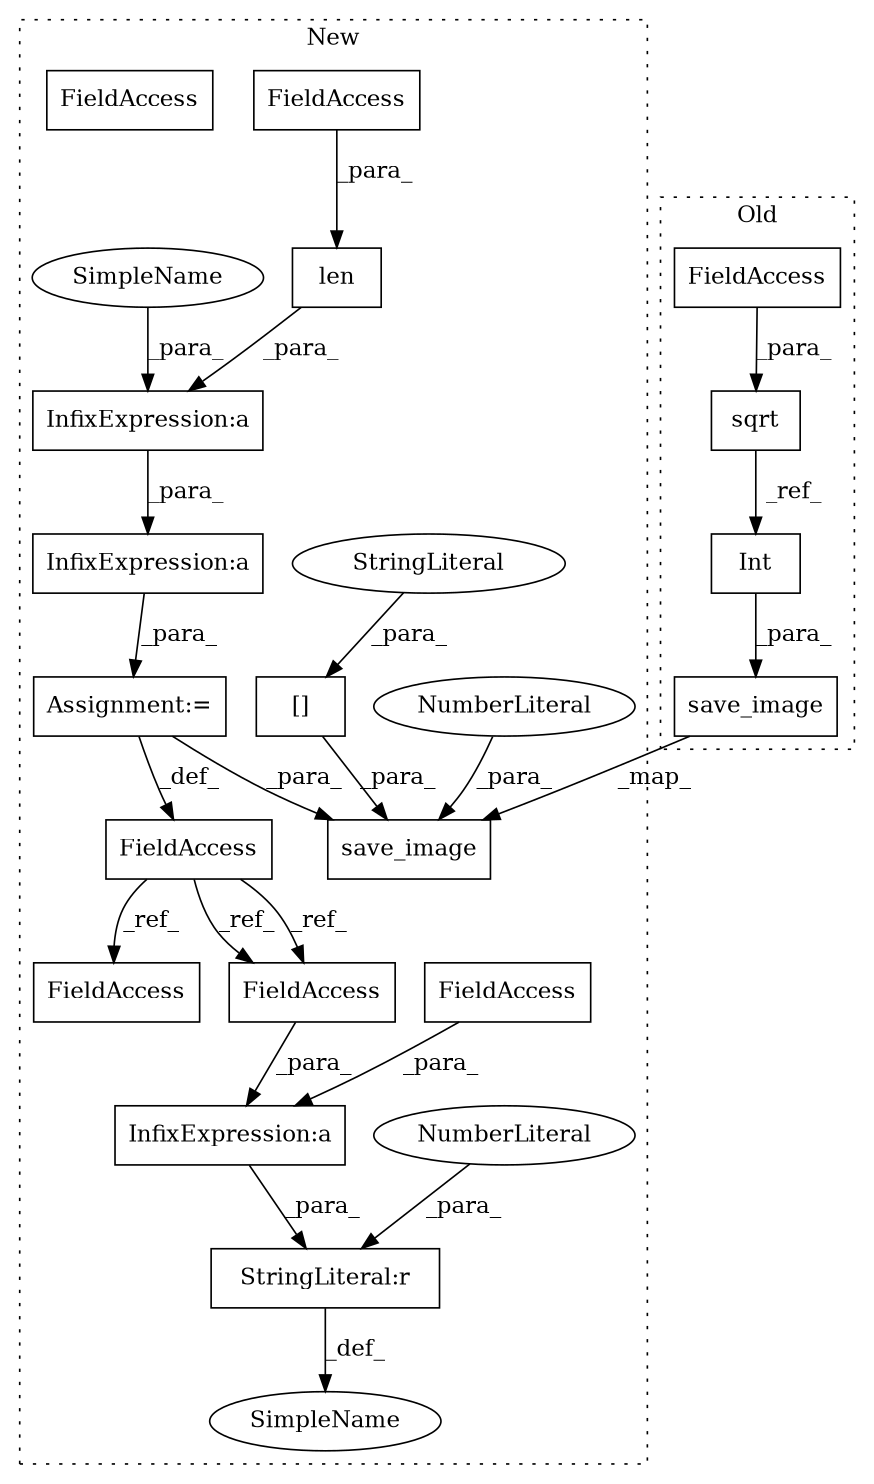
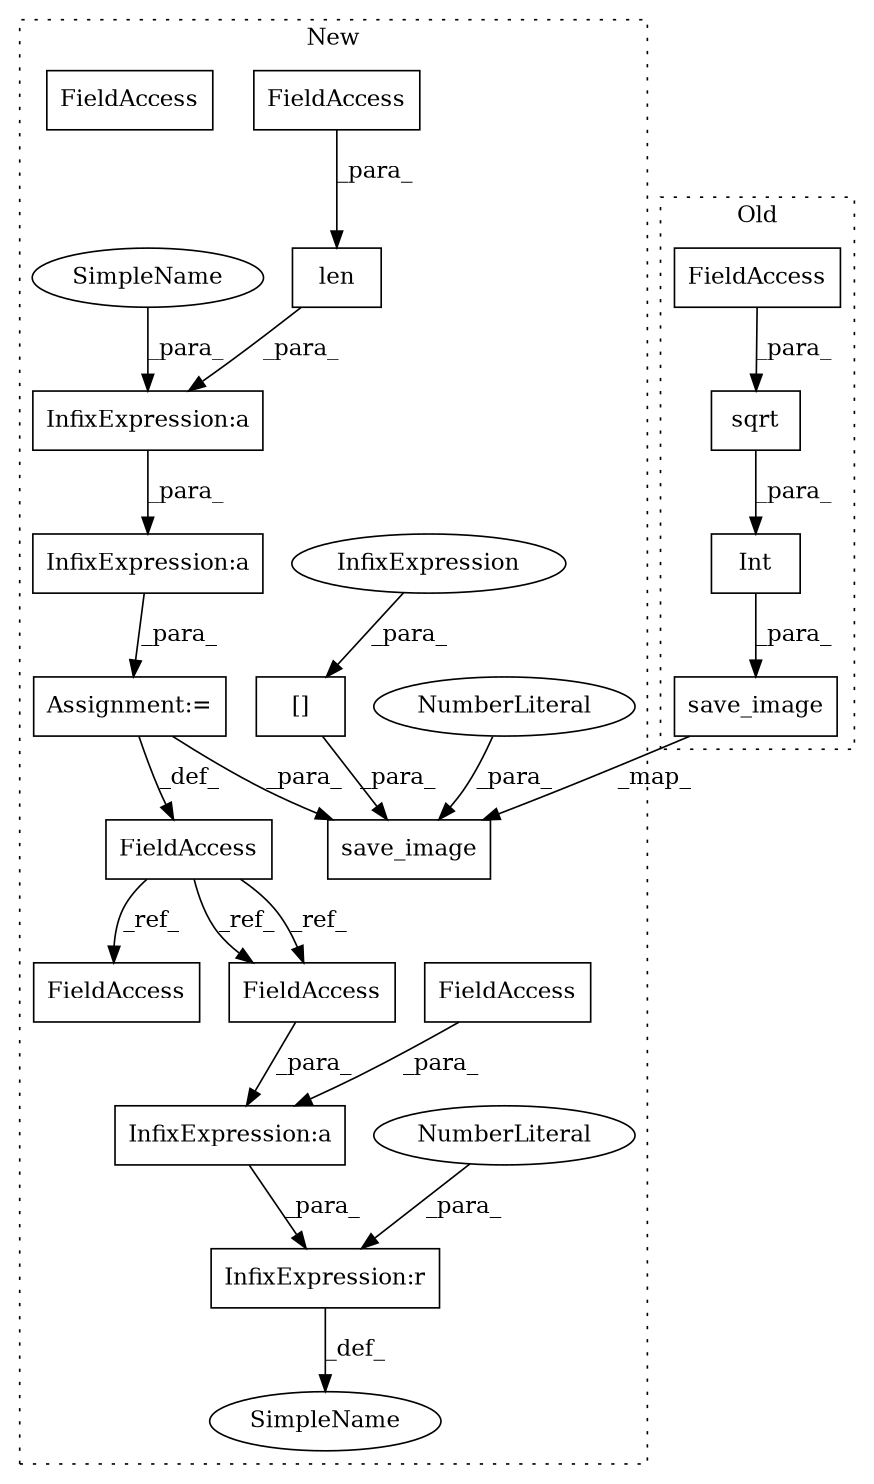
  digraph {
    node [a=22 l=3 s=5243 shape=box]
    n1 [a=32 l="5,1" label=sqrt s="5255,5274"]
    n2 [a=32 l="4,1" label=Int s="5246,5275"]
    n3 [label=FieldAccess s=5260]
    n4 [a=32 l="11,1" label=save_image s="5197,5281"]
    n5 [a=32 l="4,1" label=len s="5207,5221"]
    n6 [a=27 label="InfixExpression:a" s=5255]
    n7 [l=10 label=FieldAccess s=5211]
    n8 [l=12 label=FieldAccess]
    n9 [a=27 label="InfixExpression:a" s=5223]
    n10 [a=27 label="InfixExpression:a" s=5204]
-   n11 [a=27 l=4 label="StringLiteral:r" s=5278]
+   n11 [a=27 l=4 label="InfixExpression:r" s=5278]
    n12 [a=34 l=1 label=NumberLiteral s=5282 shape=ellipse]
    n13 [label=FieldAccess s=5258]
    n14 [l=12 label=FieldAccess s=5184]
    n15 [l=12 label=FieldAccess s=5360]
    n16 [a=42 label=SimpleName shape=ellipse l="" s=""]
    n17 [a=32 l="11,1" label=save_image s="5297,5379"]
    n18 [a=34 l=1 label=NumberLiteral s=5373 shape=ellipse]
    n19 [a=2 l="14,1" label="[]" s="5308,5340"]
-   n20 [a=45 l=18 label=StringLiteral s=5322 shape=ellipse]
+   n20 [a=45 l=18 label=InfixExpression s=5322 shape=ellipse]
    n21 [a=7 l=1 label="Assignment:=" s=5196]
    n22 [l=12 label=FieldAccess]
    n23 [a=42 l=5 label=SimpleName s=5199 shape=ellipse]
    subgraph cluster_1 {
      label=Old
      style=dotted
      n1
      n2
      n3
      n4
    }
    subgraph cluster_2 {
      label=New
      style=dotted
      n5
      n6
      n7
      n8
      n9
      n10
      n11
      n12
      n13
      n14
      n15
      n16
      n17
      n18
      n19
      n20
      n21
      n22
      n23
    }
-   n1 -> n2 [label=_ref_]
+   n1 -> n2 [label=_para_]
    n2 -> n4 [label=_para_]
    n3 -> n1 [label=_para_]
    n4 -> n17 [label=_map_]
    n5 -> n10 [label=_para_]
    n6 -> n11 [label=_para_]
    n7 -> n5 [label=_para_]
    n9 -> n21 [label=_para_]
    n10 -> n9 [label=_para_]
    n11 -> n16 [label=_def_]
    n12 -> n11 [label=_para_]
    n13 -> n6 [label=_para_]
    n14 -> n15 [label=_ref_]
    n14 -> n22 [label=_ref_]
    n14 -> n22 [label=_ref_]
    n18 -> n17 [label=_para_]
    n19 -> n17 [label=_para_]
    n20 -> n19 [label=_para_]
    n21 -> n14 [label=_def_]
    n21 -> n17 [label=_para_]
    n22 -> n6 [label=_para_]
    n23 -> n10 [label=_para_]
  }
